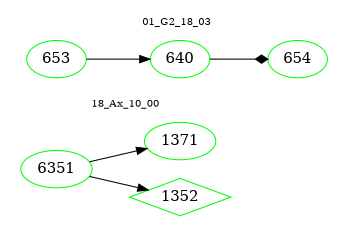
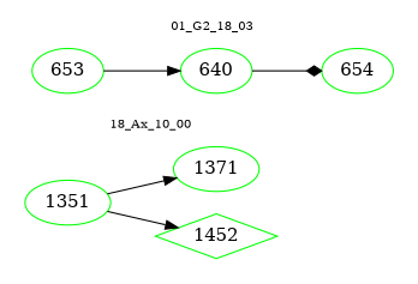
  digraph {
    rankdir=LR
    node [color=green shape=ellipse]
    edge [arrowhead=normal color=black]
-   n1 [label=1352 shape=diamond]
-   n2 [label=6351]
+   n1 [label=1452 shape=diamond]
+   n2 [label=1351]
    n3 [label=1371]
    n4 [label=653]
    n5 [label=640]
    n6 [label=654]
    subgraph cluster_1 {
      color=white
      fontsize=10
      label="18_Ax_10_00"
      n1
      n2
      n3
    }
    subgraph cluster_2 {
      color=white
      fontsize=10
      label="01_G2_18_03"
      n4
      n5
      n6
    }
    n2 -> n1
    n2 -> n3
    n4 -> n5
    n5 -> n6 [arrowhead=diamond]
  }
